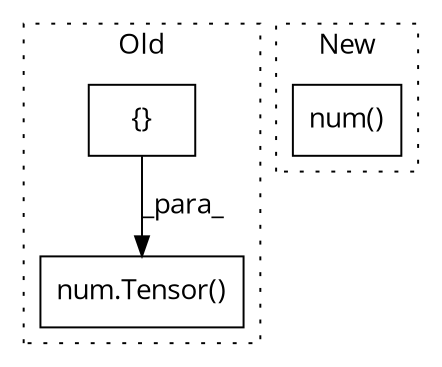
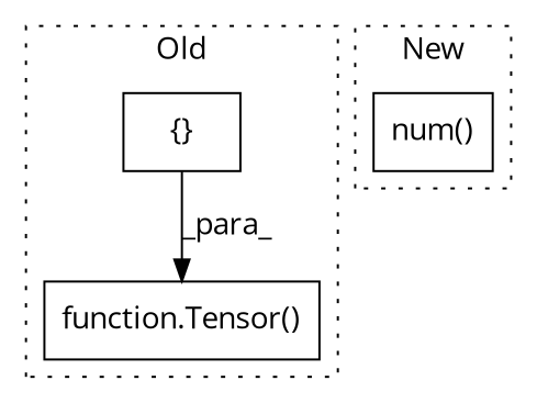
  digraph {
    fontname="Open Sans"
    node [a=75 shape=box fontname="Open Sans"]
    n1 [a=59 l="1,0" label="{}" s="1085,1087"]
-   n2 [l="7,46" label="num.Tensor()" s="1078,1088"]
+   n2 [l="7,46" label="function.Tensor()" s="1078,1088"]
    n3 [l="9,1" label="num()" s="766,776"]
    subgraph cluster_1 {
      label=Old
      style=dotted
      n1
      n2
    }
    subgraph cluster_2 {
      label=New
      style=dotted
      n3
    }
    n1 -> n2 [label=_para_ fontname="Open Sans"]
  }
